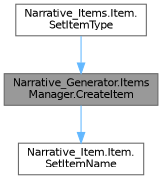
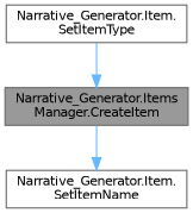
  digraph {
    rankdir=TB
    node [color=grey40 fillcolor=white fontname=Helvetica fontsize=10 shape=box style=filled]
    edge [color=steelblue1 fontname=Helvetica fontsize=10 labelfontname=Helvetica labelfontsize=10 style=solid]
    n1 [color=gray40 fillcolor=grey60 fontcolor=black height=0.2 label="Narrative_Generator.Items\lManager.CreateItem" width=0.4]
-   n2 [height=0.2 label="Narrative_Item.Item.\lSetItemName" width=0.4]
-   n3 [height=0.2 label="Narrative_Items.Item.\lSetItemType" width=0.4]
+   n2 [height=0.2 label="Narrative_Generator.Item.\lSetItemName" width=0.4]
+   n3 [height=0.2 label="Narrative_Generator.Item.\lSetItemType" width=0.4]
    n1 -> n2
    n3 -> n1
  }
